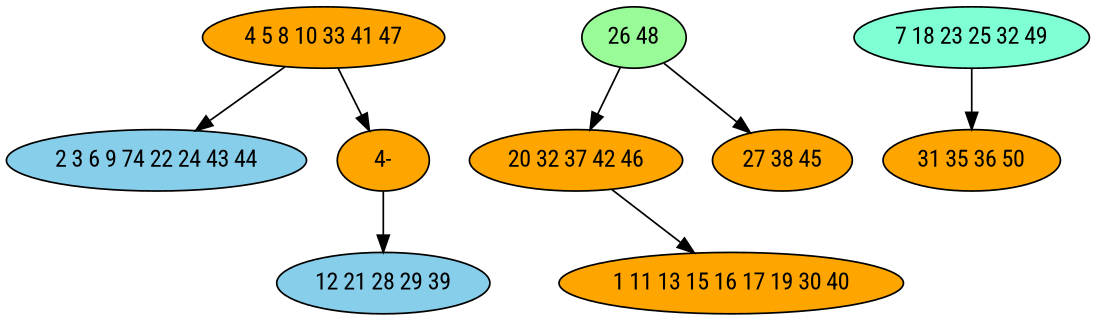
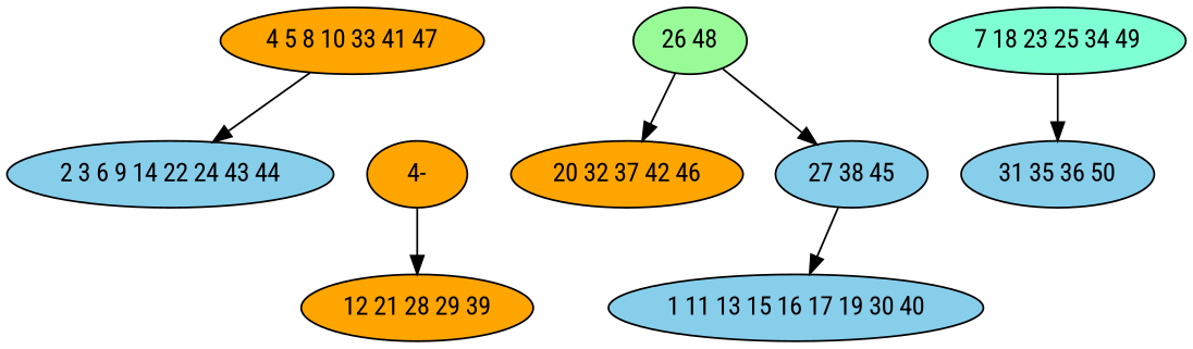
  digraph {
    fontname="Roboto Condensed"
    node [fillcolor=orange fontname="Roboto Condensed" style=filled]
    edge [fontname="Roboto Condensed"]
    n1 [label="4 5 8 10 33 41 47"]
-   n2 [fillcolor=skyblue label="2 3 6 9 74 22 24 43 44"]
+   n2 [fillcolor=skyblue label="2 3 6 9 14 22 24 43 44"]
    n3 [label="4-"]
-   n4 [fillcolor=skyblue label="12 21 28 29 39"]
+   n4 [label="12 21 28 29 39"]
    n5 [fillcolor=palegreen label="26 48"]
    n6 [label="20 32 37 42 46"]
-   n7 [label="27 38 45"]
-   n8 [label="1 11 13 15 16 17 19 30 40"]
-   n9 [fillcolor=aquamarine label="7 18 23 25 32 49"]
-   n10 [label="31 35 36 50"]
+   n7 [fillcolor=skyblue label="27 38 45"]
+   n8 [fillcolor=skyblue label="1 11 13 15 16 17 19 30 40"]
+   n9 [fillcolor=aquamarine label="7 18 23 25 34 49"]
+   n10 [fillcolor=skyblue label="31 35 36 50"]
    n1 -> n2
-   n1 -> n3
    n3 -> n4
    n5 -> n6
    n5 -> n7
-   n6 -> n8
+   n7 -> n8
    n9 -> n10
  }
